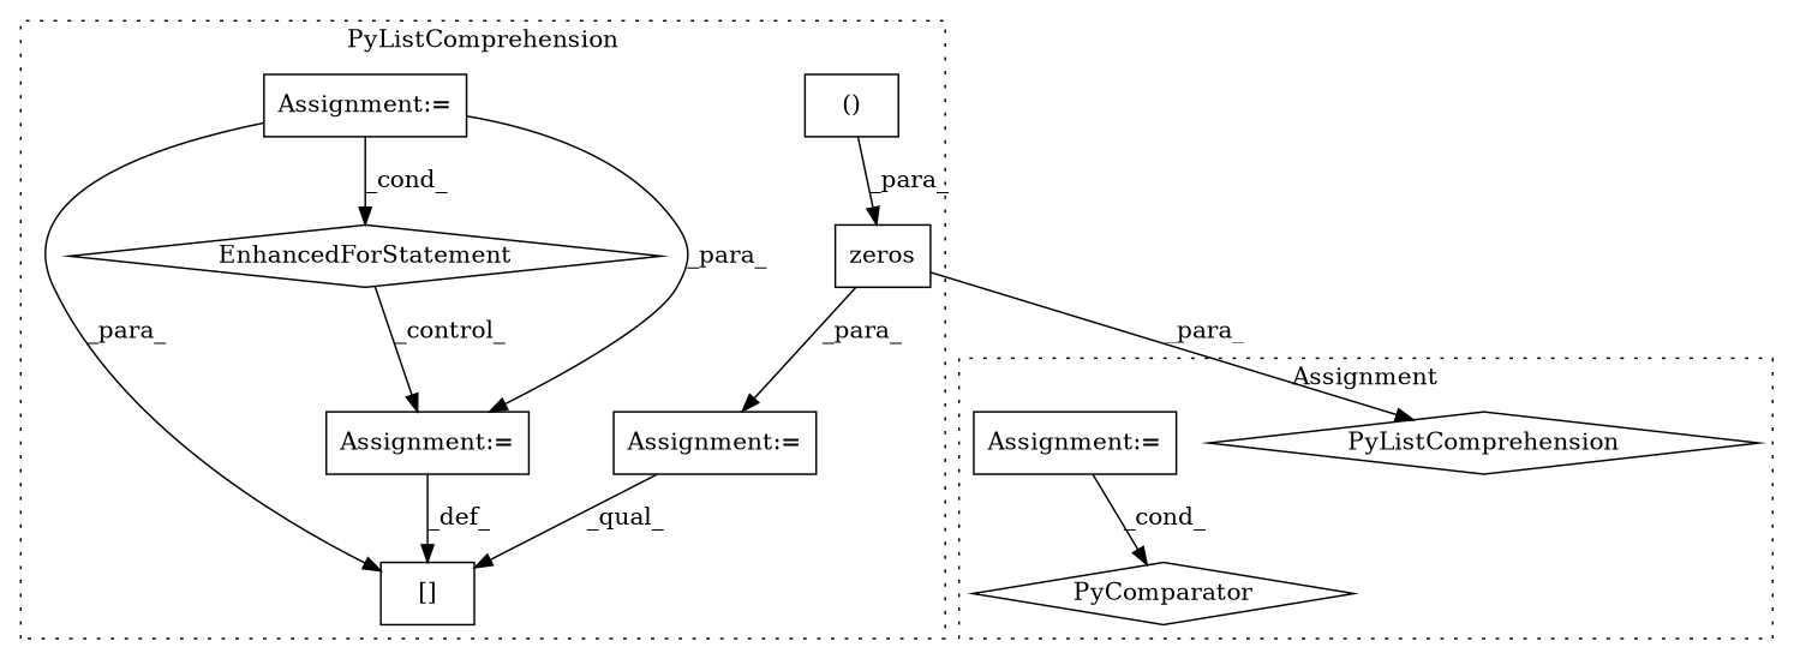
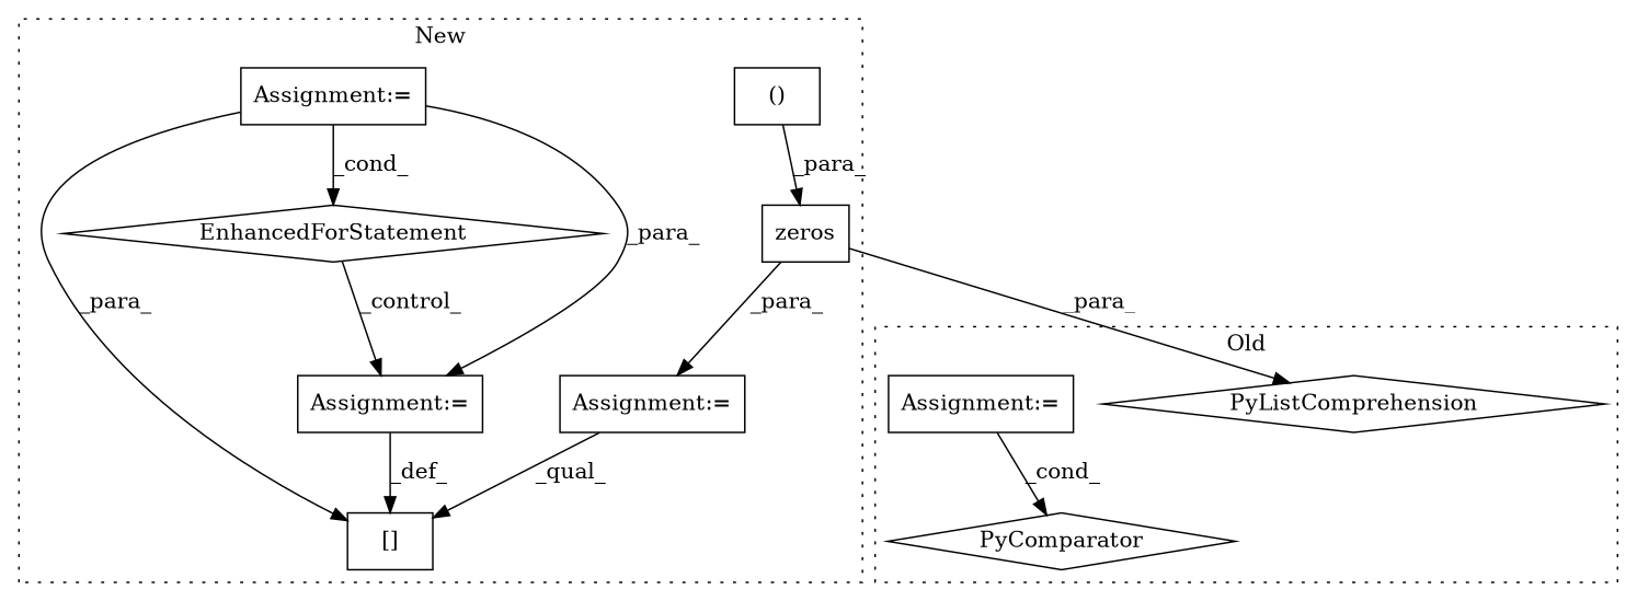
  digraph {
    node [a=7 l="11,2" s="22281,22366" shape=box]
    n1 [a=32 label=zeros s="22223,22273"]
    n2 [a=106 l=39 label="()" s=22234]
    n3 [l=1 label="Assignment:=" s=22216]
    n4 [a=2 label="[]" s="22445,22486"]
    n5 [l="53,2" label="Assignment:="]
    n6 [a=70 l="53,2" label=EnhancedForStatement shape=diamond]
    n7 [l=1 label="Assignment:=" s=22488]
    n8 [a=113 l=26 label=PyComparator s=11900 shape=diamond]
    n9 [a=109 l=102 label=PyListComprehension s=11832 shape=diamond]
    n10 [l=26 label="Assignment:=" s=11900]
    subgraph cluster_1 {
-     label=PyListComprehension
+     label=New
      style=dotted
      n1
      n2
      n3
      n4
      n5
      n6
      n7
    }
    subgraph cluster_2 {
-     label=Assignment
+     label=Old
      style=dotted
      n8
      n9
      n10
    }
    n1 -> n3 [label=_para_]
    n1 -> n9 [label=_para_]
    n2 -> n1 [label=_para_]
    n3 -> n4 [label=_qual_]
    n5 -> n4 [label=_para_]
    n5 -> n6 [label=_cond_]
    n5 -> n7 [label=_para_]
    n6 -> n7 [label=_control_]
    n7 -> n4 [label=_def_]
    n10 -> n8 [label=_cond_]
  }
